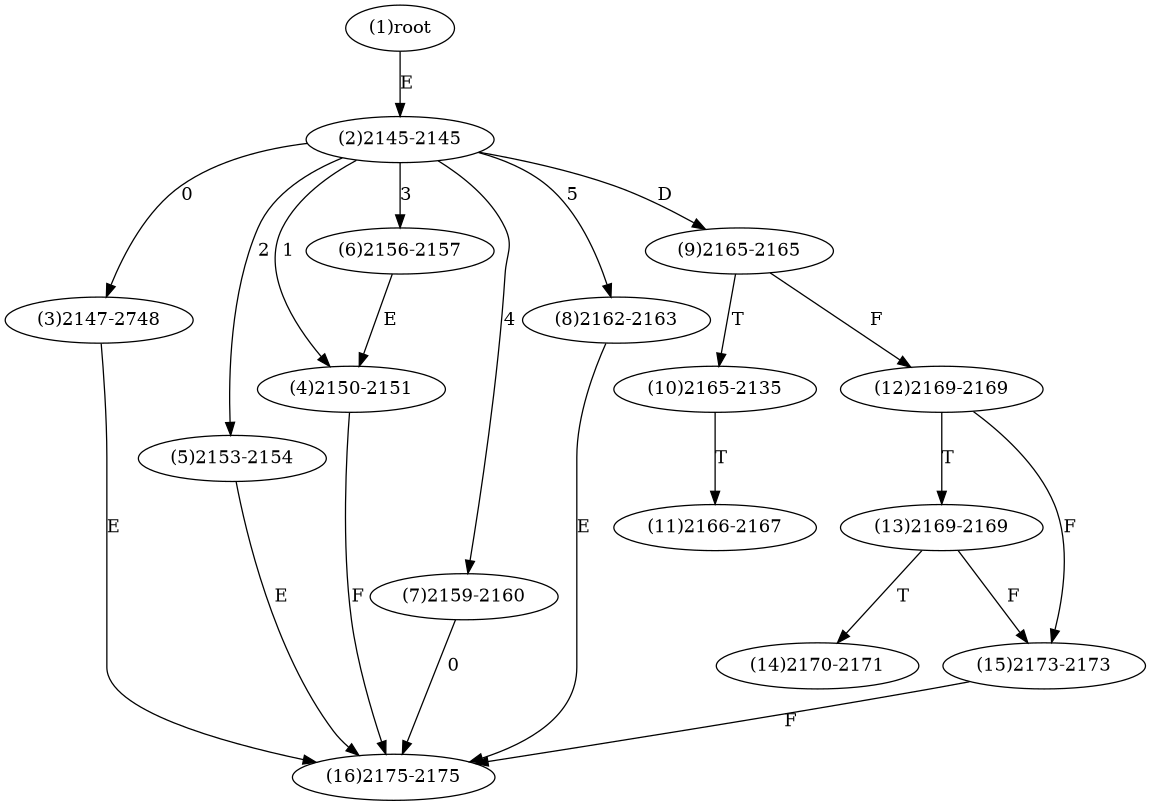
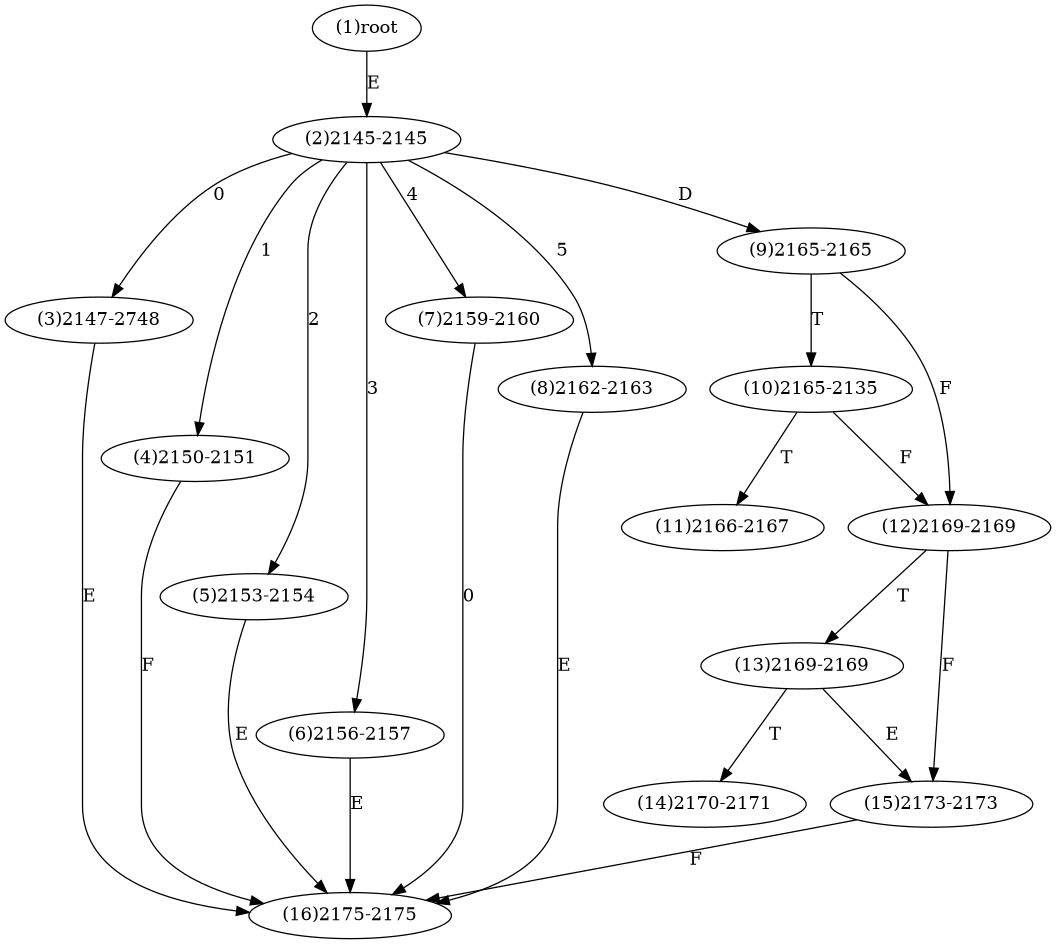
  digraph {
    n1 [label="(1)root"]
    n2 [label="(2)2145-2145"]
    n3 [label="(3)2147-2748"]
    n4 [label="(4)2150-2151"]
    n5 [label="(5)2153-2154"]
    n6 [label="(6)2156-2157"]
    n7 [label="(7)2159-2160"]
    n8 [label="(8)2162-2163"]
    n9 [label="(9)2165-2165"]
    n10 [label="(16)2175-2175"]
    n11 [label="(10)2165-2135"]
    n12 [label="(12)2169-2169"]
    n13 [label="(11)2166-2167"]
    n14 [label="(13)2169-2169"]
    n15 [label="(15)2173-2173"]
    n16 [label="(14)2170-2171"]
    n1 -> n2 [label=E]
    n2 -> n3 [label=0]
    n2 -> n4 [label=1]
    n2 -> n5 [label=2]
    n2 -> n6 [label=3]
    n2 -> n7 [label=4]
    n2 -> n8 [label=5]
    n2 -> n9 [label=D]
    n3 -> n10 [label=E]
    n4 -> n10 [label=F]
    n5 -> n10 [label=E]
-   n6 -> n4 [label=E]
+   n6 -> n10 [label=E]
    n7 -> n10 [label=0]
    n8 -> n10 [label=E]
    n9 -> n11 [label=T]
    n9 -> n12 [label=F]
+   n11 -> n12 [label=F]
    n11 -> n13 [label=T]
    n12 -> n14 [label=T]
    n12 -> n15 [label=F]
-   n14 -> n15 [label=F]
+   n14 -> n15 [label=E]
    n14 -> n16 [label=T]
    n15 -> n10 [label=F]
  }
